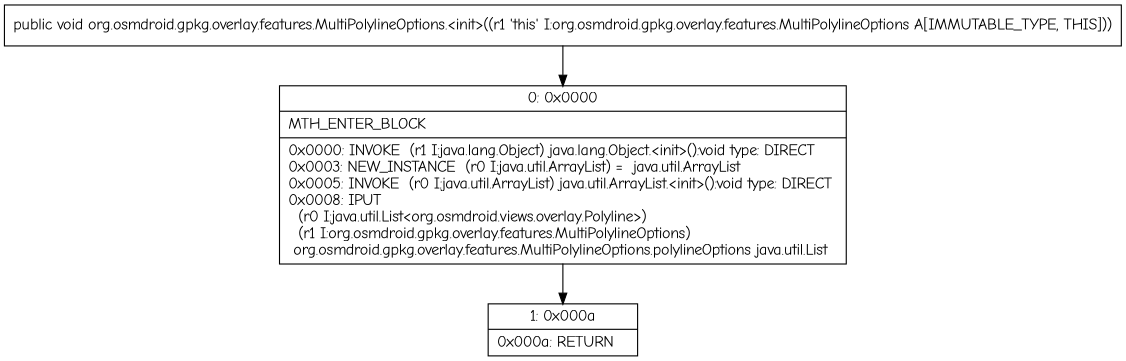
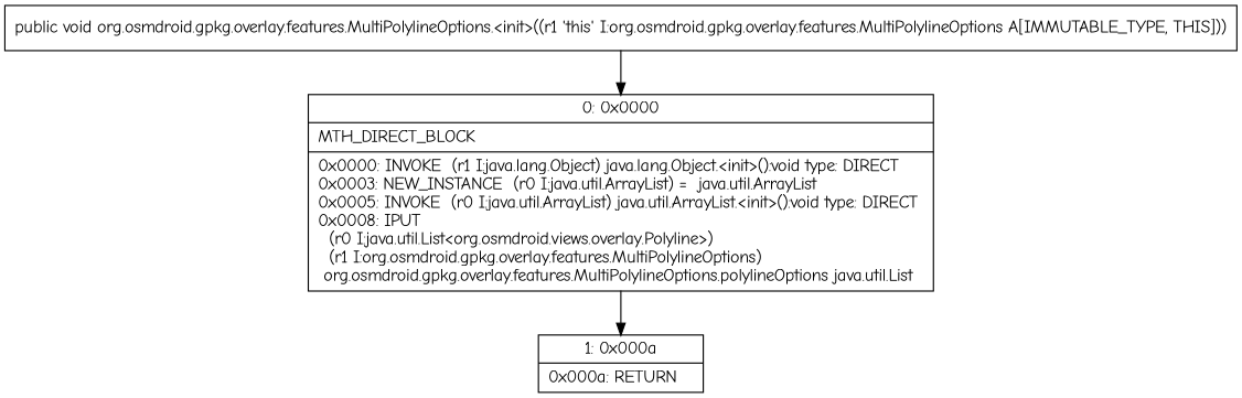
  digraph {
    fontname="Comic Neue"
    node [shape=record fontname="Comic Neue"]
    edge [fontname="Comic Neue"]
-   n1 [label="{0\:\ 0x0000|MTH_ENTER_BLOCK\l|0x0000: INVOKE  (r1 I:java.lang.Object) java.lang.Object.\<init\>():void type: DIRECT \l0x0003: NEW_INSTANCE  (r0 I:java.util.ArrayList) =  java.util.ArrayList \l0x0005: INVOKE  (r0 I:java.util.ArrayList) java.util.ArrayList.\<init\>():void type: DIRECT \l0x0008: IPUT  \l  (r0 I:java.util.List\<org.osmdroid.views.overlay.Polyline\>)\l  (r1 I:org.osmdroid.gpkg.overlay.features.MultiPolylineOptions)\l org.osmdroid.gpkg.overlay.features.MultiPolylineOptions.polylineOptions java.util.List \l}"]
+   n1 [label="{0\:\ 0x0000|MTH_DIRECT_BLOCK\l|0x0000: INVOKE  (r1 I:java.lang.Object) java.lang.Object.\<init\>():void type: DIRECT \l0x0003: NEW_INSTANCE  (r0 I:java.util.ArrayList) =  java.util.ArrayList \l0x0005: INVOKE  (r0 I:java.util.ArrayList) java.util.ArrayList.\<init\>():void type: DIRECT \l0x0008: IPUT  \l  (r0 I:java.util.List\<org.osmdroid.views.overlay.Polyline\>)\l  (r1 I:org.osmdroid.gpkg.overlay.features.MultiPolylineOptions)\l org.osmdroid.gpkg.overlay.features.MultiPolylineOptions.polylineOptions java.util.List \l}"]
    n2 [label="{1\:\ 0x000a|0x000a: RETURN   \l}"]
    n3 [label="{public void org.osmdroid.gpkg.overlay.features.MultiPolylineOptions.\<init\>((r1 'this' I:org.osmdroid.gpkg.overlay.features.MultiPolylineOptions A[IMMUTABLE_TYPE, THIS])) }"]
    n1 -> n2
    n3 -> n1
  }
